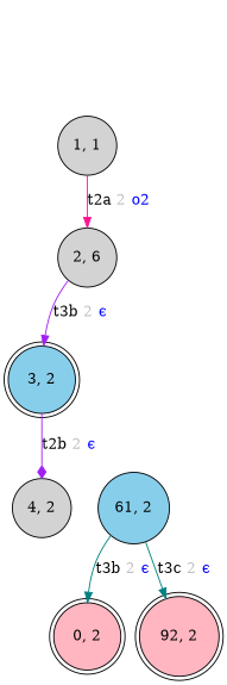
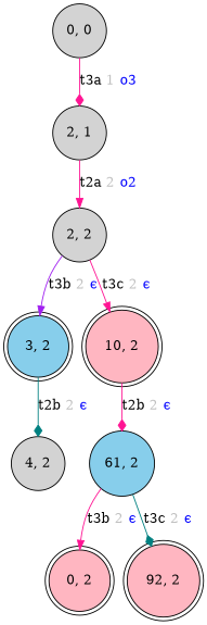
  digraph {
    node [fillcolor=lightgrey shape=circle style=filled]
    edge [arrowhead=normal color=deeppink]
-   "1, 1"
-   "2, 2" [label="2, 6"]
+   "0, 0"
+   "1, 1" [label="2, 1"]
+   "2, 2"
    "3, 2" [fillcolor=skyblue shape=doublecircle]
+   "10, 2" [fillcolor=lightpink shape=doublecircle]
    "4, 2"
    n7 [fillcolor=skyblue label="61, 2"]
    "0, 2" [fillcolor=lightpink shape=doublecircle]
    n9 [fillcolor=lightpink label="92, 2" shape=doublecircle]
+   "0, 0" -> "1, 1" [arrowhead=diamond label=<t3a <FONT COLOR="grey">1</FONT> <FONT COLOR="blue">o3</FONT>>]
    "1, 1" -> "2, 2" [label=<t2a <FONT COLOR="grey">2</FONT> <FONT COLOR="blue">o2</FONT>>]
    "2, 2" -> "3, 2" [color=purple label=<t3b <FONT COLOR="grey">2</FONT> <FONT COLOR="blue">ϵ</FONT>>]
-   "3, 2" -> "4, 2" [arrowhead=diamond color=purple label=<t2b <FONT COLOR="grey">2</FONT> <FONT COLOR="blue">ϵ</FONT>>]
-   n7 -> "0, 2" [color=teal label=<t3b <FONT COLOR="grey">2</FONT> <FONT COLOR="blue">ϵ</FONT>>]
-   n7 -> n9 [color=teal label=<t3c <FONT COLOR="grey">2</FONT> <FONT COLOR="blue">ϵ</FONT>>]
+   "2, 2" -> "10, 2" [label=<t3c <FONT COLOR="grey">2</FONT> <FONT COLOR="blue">ϵ</FONT>>]
+   "3, 2" -> "4, 2" [arrowhead=diamond color=teal label=<t2b <FONT COLOR="grey">2</FONT> <FONT COLOR="blue">ϵ</FONT>>]
+   "10, 2" -> n7 [arrowhead=diamond label=<t2b <FONT COLOR="grey">2</FONT> <FONT COLOR="blue">ϵ</FONT>>]
+   n7 -> "0, 2" [label=<t3b <FONT COLOR="grey">2</FONT> <FONT COLOR="blue">ϵ</FONT>>]
+   n7 -> n9 [arrowhead=diamond color=teal label=<t3c <FONT COLOR="grey">2</FONT> <FONT COLOR="blue">ϵ</FONT>>]
  }
